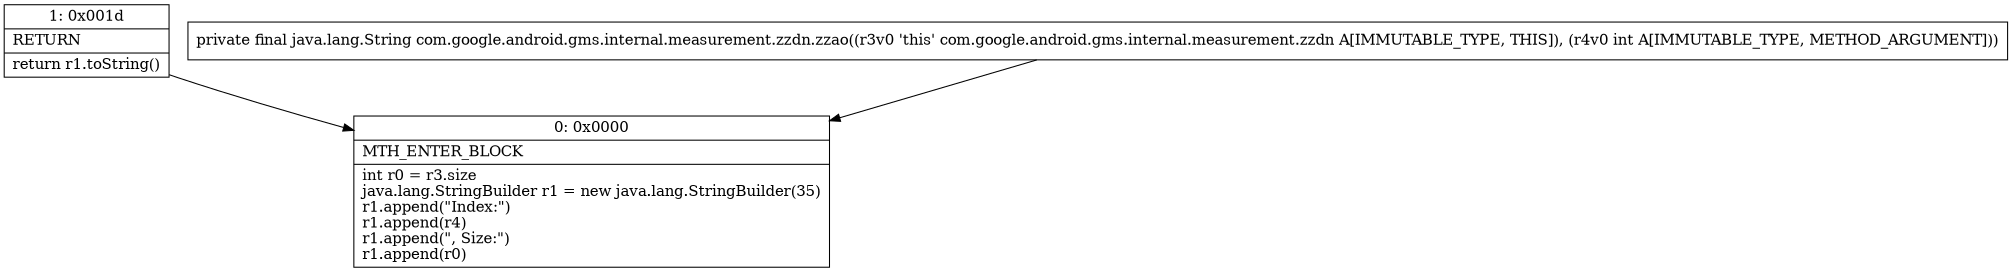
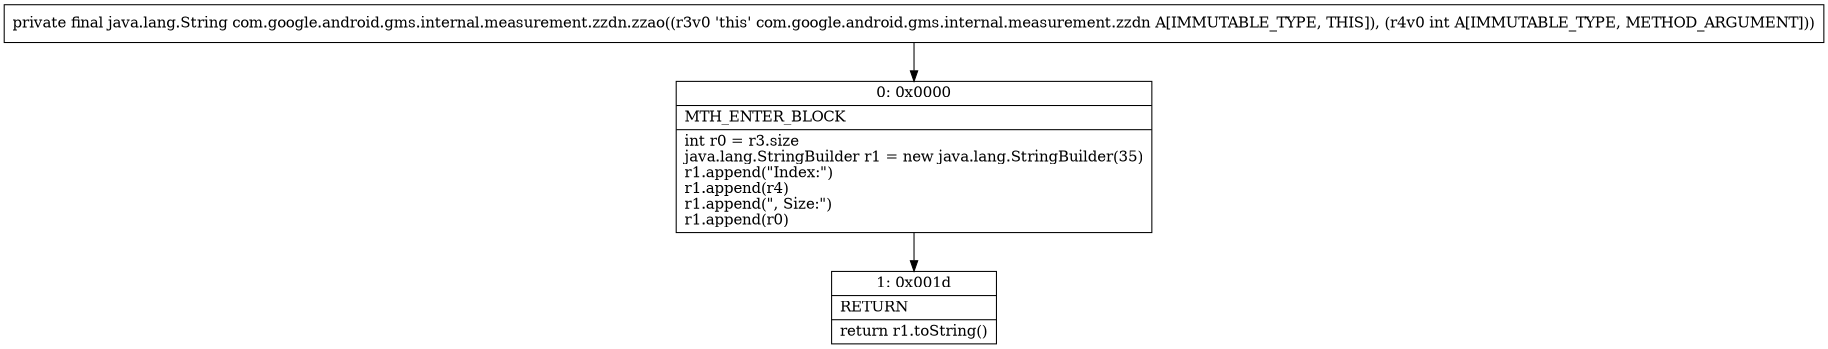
  digraph {
    node [shape=record]
    n1 [label="{0\:\ 0x0000|MTH_ENTER_BLOCK\l|int r0 = r3.size\ljava.lang.StringBuilder r1 = new java.lang.StringBuilder(35)\lr1.append(\"Index:\")\lr1.append(r4)\lr1.append(\", Size:\")\lr1.append(r0)\l}"]
    n2 [label="{1\:\ 0x001d|RETURN\l|return r1.toString()\l}"]
    n3 [label="{private final java.lang.String com.google.android.gms.internal.measurement.zzdn.zzao((r3v0 'this' com.google.android.gms.internal.measurement.zzdn A[IMMUTABLE_TYPE, THIS]), (r4v0 int A[IMMUTABLE_TYPE, METHOD_ARGUMENT])) }"]
-   n2 -> n1
+   n1 -> n2
    n3 -> n1
  }
